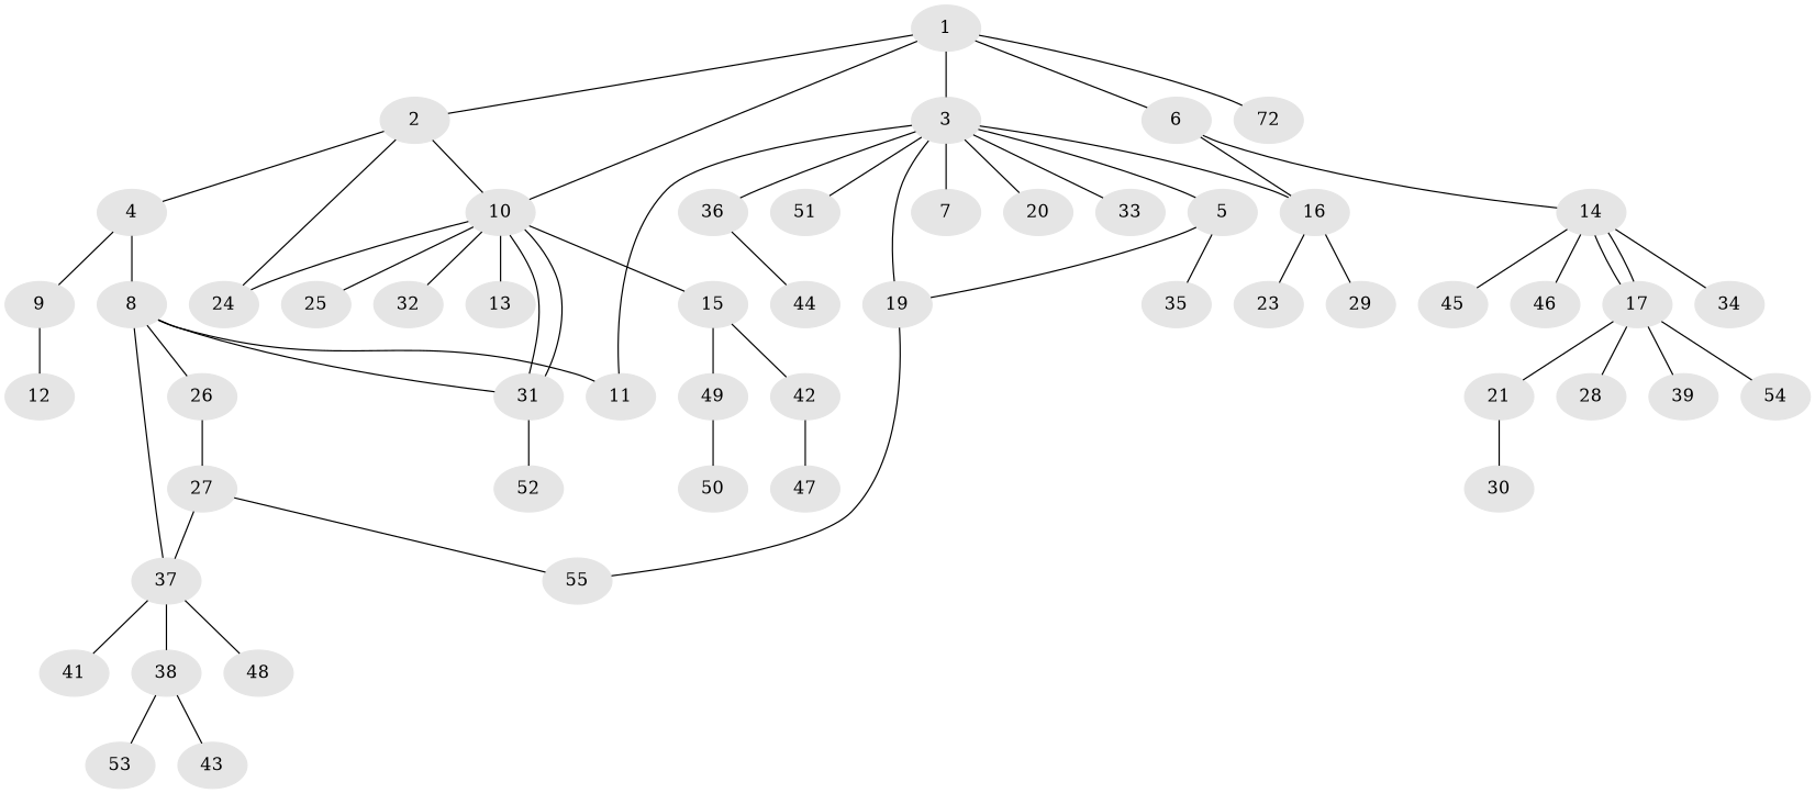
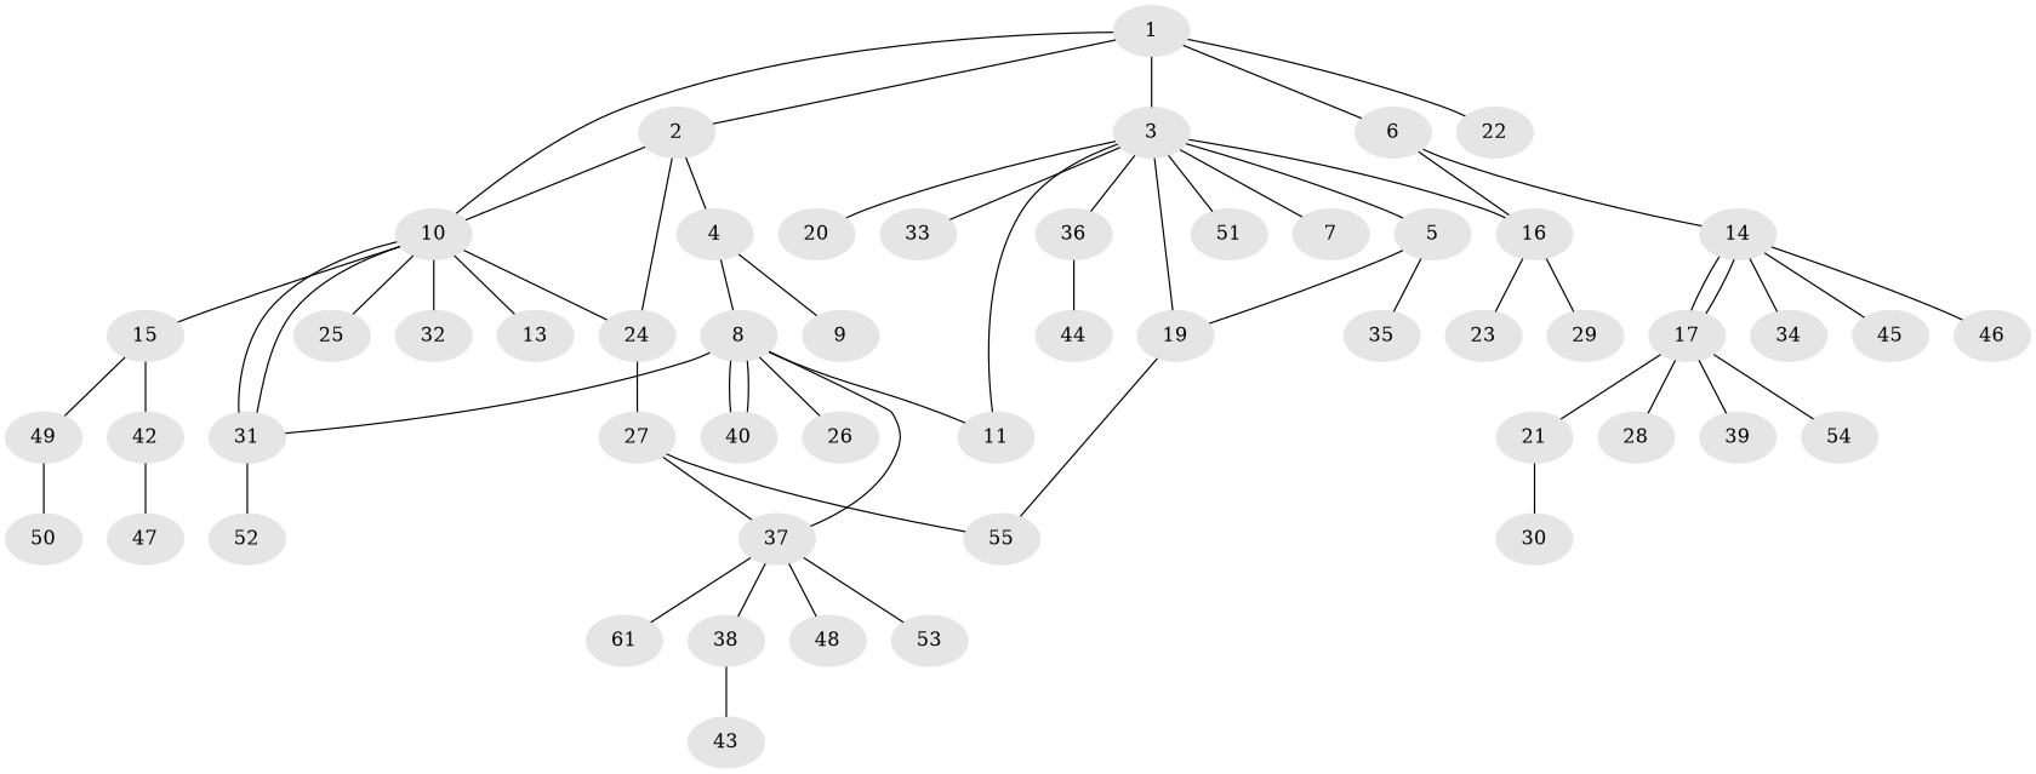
  graph {
    node [color=gray90 style=filled]
    1
    2
    3
    6
    10
-   22 [label=72]
+   22
    4
    24
    5
    7
    11
    16
    19
    20
    33
    36
    51
    14
    31
    13
    15
    25
    32
    8
    9
    35
    23
    29
    55
    44
    26
    37
-   12
+   40
    17
    34
    45
    46
    27
    52
-   41
+   41 [label=61]
    38
    48
    53
    42
    49
    21
    28
    39
    54
    47
    50
    30
    43
    1 -- 2
    1 -- 3
    1 -- 6
    1 -- 10
    1 -- 22
    2 -- 10
    2 -- 4
    2 -- 24
    3 -- 5
    3 -- 7
    3 -- 11
    3 -- 16
    3 -- 19
    3 -- 20
    3 -- 33
    3 -- 36
    3 -- 51
    6 -- 16
    6 -- 14
    10 -- 24
    10 -- 31
    10 -- 31
    10 -- 13
    10 -- 15
    10 -- 25
    10 -- 32
    4 -- 8
    4 -- 9
    5 -- 19
    5 -- 35
    16 -- 23
    16 -- 29
    19 -- 55
    36 -- 44
    14 -- 17
    14 -- 17
    14 -- 34
    14 -- 45
    14 -- 46
    31 -- 52
    15 -- 42
    15 -- 49
    8 -- 11
    8 -- 31
    8 -- 26
    8 -- 37
-   9 -- 12
-   26 -- 27
+   8 -- 40
+   8 -- 40
+   24 -- 27
    37 -- 41
    37 -- 38
    37 -- 48
-   38 -- 53
+   37 -- 53
    17 -- 21
    17 -- 28
    17 -- 39
    17 -- 54
    27 -- 55
    27 -- 37
    38 -- 43
    42 -- 47
    49 -- 50
    21 -- 30
  }
